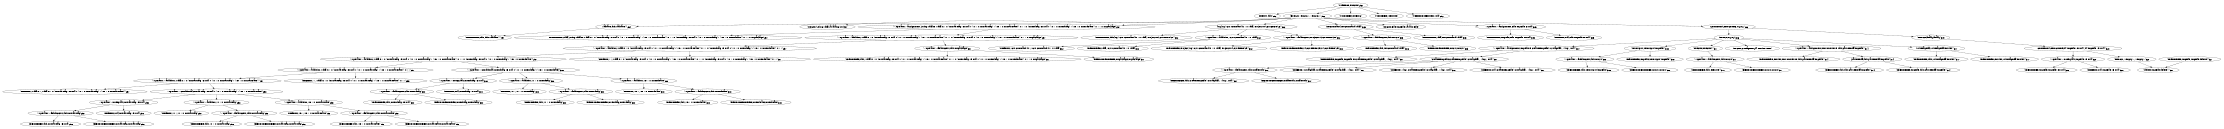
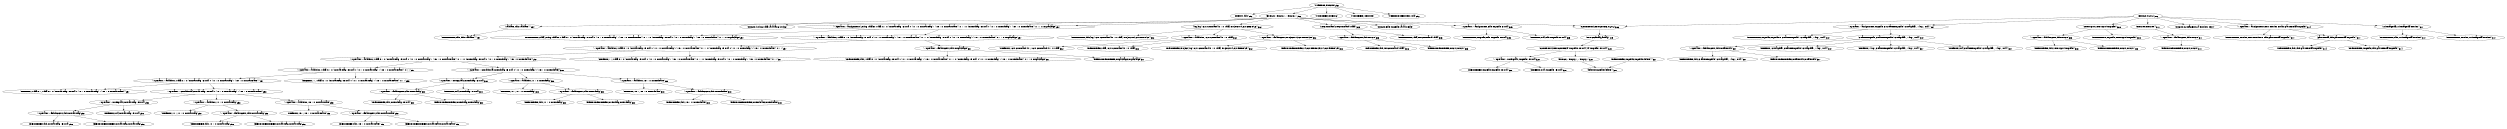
  digraph {
    n1 [label=<(METHOD,execute)<SUB>292</SUB>>]
    n2 [label=<(PARAM,this)<SUB>292</SUB>>]
    n3 [label=<(BLOCK,&lt;empty&gt;,&lt;empty&gt;)<SUB>292</SUB>>]
    n4 [label=<(MODIFIER,PUBLIC)>]
    n5 [label=<(MODIFIER,VIRTUAL)>]
    n6 [label=<(METHOD_RETURN,void)<SUB>292</SUB>>]
    n7 [label=<(validate,this.validate())<SUB>294</SUB>>]
    n8 [label=<(LOCAL,String rdiff: java.lang.String)>]
    n9 [label=<(&lt;operator&gt;.assignment,String rdiff = &quot;rdiff -s &quot; + (m_startTag != null ? (&quot;-r &quot; + m_startTag) : (&quot;-D &quot; + m_startDate)) + &quot; &quot; + (m_endTag != null ? (&quot;-r &quot; + m_endTag) : (&quot;-D &quot; + m_endDate)) + &quot; &quot; + m_package)<SUB>297</SUB>>]
    n10 [label=<(log,log(&quot;Cvs command is &quot; + rdiff, Project.MSG_VERBOSE))<SUB>302</SUB>>]
    n11 [label=<(setCommand,setCommand(rdiff))<SUB>303</SUB>>]
    n12 [label=<(LOCAL,File tmpFile: java.io.File)>]
    n13 [label=<(&lt;operator&gt;.assignment,File tmpFile = null)<SUB>305</SUB>>]
    n14 [label=<(CONTROL_STRUCTURE,try,try)<SUB>306</SUB>>]
    n15 [label=<(IDENTIFIER,this,this.validate())<SUB>294</SUB>>]
    n16 [label=<(IDENTIFIER,rdiff,String rdiff = &quot;rdiff -s &quot; + (m_startTag != null ? (&quot;-r &quot; + m_startTag) : (&quot;-D &quot; + m_startDate)) + &quot; &quot; + (m_endTag != null ? (&quot;-r &quot; + m_endTag) : (&quot;-D &quot; + m_endDate)) + &quot; &quot; + m_package)<SUB>297</SUB>>]
    n17 [label=<(&lt;operator&gt;.addition,&quot;rdiff -s &quot; + (m_startTag != null ? (&quot;-r &quot; + m_startTag) : (&quot;-D &quot; + m_startDate)) + &quot; &quot; + (m_endTag != null ? (&quot;-r &quot; + m_endTag) : (&quot;-D &quot; + m_endDate)) + &quot; &quot; + m_package)<SUB>297</SUB>>]
    n18 [label=<(IDENTIFIER,this,log(&quot;Cvs command is &quot; + rdiff, Project.MSG_VERBOSE))<SUB>302</SUB>>]
    n19 [label=<(&lt;operator&gt;.addition,&quot;Cvs command is &quot; + rdiff)<SUB>302</SUB>>]
    n20 [label=<(&lt;operator&gt;.fieldAccess,Project.MSG_VERBOSE)<SUB>302</SUB>>]
    n21 [label=<(&lt;operator&gt;.fieldAccess,this.m_cvs)<SUB>303</SUB>>]
    n22 [label=<(IDENTIFIER,rdiff,setCommand(rdiff))<SUB>303</SUB>>]
    n23 [label=<(IDENTIFIER,tmpFile,File tmpFile = null)<SUB>305</SUB>>]
    n24 [label=<(LITERAL,null,File tmpFile = null)<SUB>305</SUB>>]
    n25 [label=<(BLOCK,try,try)<SUB>306</SUB>>]
    n26 [label=<(BLOCK,finally,finally)<SUB>319</SUB>>]
    n27 [label=<(&lt;operator&gt;.addition,&quot;rdiff -s &quot; + (m_startTag != null ? (&quot;-r &quot; + m_startTag) : (&quot;-D &quot; + m_startDate)) + &quot; &quot; + (m_endTag != null ? (&quot;-r &quot; + m_endTag) : (&quot;-D &quot; + m_endDate)) + &quot; &quot;)<SUB>297</SUB>>]
    n28 [label=<(&lt;operator&gt;.fieldAccess,this.m_package)<SUB>301</SUB>>]
    n29 [label=<(&lt;operator&gt;.addition,&quot;rdiff -s &quot; + (m_startTag != null ? (&quot;-r &quot; + m_startTag) : (&quot;-D &quot; + m_startDate)) + &quot; &quot; + (m_endTag != null ? (&quot;-r &quot; + m_endTag) : (&quot;-D &quot; + m_endDate)))<SUB>297</SUB>>]
    n30 [label=<(LITERAL,&quot; &quot;,&quot;rdiff -s &quot; + (m_startTag != null ? (&quot;-r &quot; + m_startTag) : (&quot;-D &quot; + m_startDate)) + &quot; &quot; + (m_endTag != null ? (&quot;-r &quot; + m_endTag) : (&quot;-D &quot; + m_endDate)) + &quot; &quot;)<SUB>301</SUB>>]
    n31 [label=<(IDENTIFIER,this,&quot;rdiff -s &quot; + (m_startTag != null ? (&quot;-r &quot; + m_startTag) : (&quot;-D &quot; + m_startDate)) + &quot; &quot; + (m_endTag != null ? (&quot;-r &quot; + m_endTag) : (&quot;-D &quot; + m_endDate)) + &quot; &quot; + m_package)<SUB>301</SUB>>]
    n32 [label=<(FIELD_IDENTIFIER,m_package,m_package)<SUB>301</SUB>>]
    n33 [label=<(&lt;operator&gt;.addition,&quot;rdiff -s &quot; + (m_startTag != null ? (&quot;-r &quot; + m_startTag) : (&quot;-D &quot; + m_startDate)) + &quot; &quot;)<SUB>297</SUB>>]
    n34 [label=<(&lt;operator&gt;.conditional,m_endTag != null ? (&quot;-r &quot; + m_endTag) : (&quot;-D &quot; + m_endDate))<SUB>300</SUB>>]
    n35 [label=<(&lt;operator&gt;.addition,&quot;rdiff -s &quot; + (m_startTag != null ? (&quot;-r &quot; + m_startTag) : (&quot;-D &quot; + m_startDate)))<SUB>297</SUB>>]
    n36 [label=<(LITERAL,&quot; &quot;,&quot;rdiff -s &quot; + (m_startTag != null ? (&quot;-r &quot; + m_startTag) : (&quot;-D &quot; + m_startDate)) + &quot; &quot;)<SUB>299</SUB>>]
    n37 [label=<(&lt;operator&gt;.notEquals,m_endTag != null)<SUB>300</SUB>>]
    n38 [label=<(&lt;operator&gt;.addition,&quot;-r &quot; + m_endTag)<SUB>300</SUB>>]
    n39 [label=<(&lt;operator&gt;.addition,&quot;-D &quot; + m_endDate)<SUB>300</SUB>>]
    n40 [label=<(LITERAL,&quot;rdiff -s &quot;,&quot;rdiff -s &quot; + (m_startTag != null ? (&quot;-r &quot; + m_startTag) : (&quot;-D &quot; + m_startDate)))<SUB>297</SUB>>]
    n41 [label=<(&lt;operator&gt;.conditional,m_startTag != null ? (&quot;-r &quot; + m_startTag) : (&quot;-D &quot; + m_startDate))<SUB>298</SUB>>]
    n42 [label=<(&lt;operator&gt;.notEquals,m_startTag != null)<SUB>298</SUB>>]
    n43 [label=<(&lt;operator&gt;.addition,&quot;-r &quot; + m_startTag)<SUB>298</SUB>>]
    n44 [label=<(&lt;operator&gt;.addition,&quot;-D &quot; + m_startDate)<SUB>298</SUB>>]
    n45 [label=<(&lt;operator&gt;.fieldAccess,this.m_startTag)<SUB>298</SUB>>]
    n46 [label=<(LITERAL,null,m_startTag != null)<SUB>298</SUB>>]
    n47 [label=<(LITERAL,&quot;-r &quot;,&quot;-r &quot; + m_startTag)<SUB>298</SUB>>]
    n48 [label=<(&lt;operator&gt;.fieldAccess,this.m_startTag)<SUB>298</SUB>>]
    n49 [label=<(LITERAL,&quot;-D &quot;,&quot;-D &quot; + m_startDate)<SUB>298</SUB>>]
    n50 [label=<(&lt;operator&gt;.fieldAccess,this.m_startDate)<SUB>298</SUB>>]
    n51 [label=<(IDENTIFIER,this,m_startTag != null)<SUB>298</SUB>>]
    n52 [label=<(FIELD_IDENTIFIER,m_startTag,m_startTag)<SUB>298</SUB>>]
    n53 [label=<(IDENTIFIER,this,&quot;-r &quot; + m_startTag)<SUB>298</SUB>>]
    n54 [label=<(FIELD_IDENTIFIER,m_startTag,m_startTag)<SUB>298</SUB>>]
    n55 [label=<(IDENTIFIER,this,&quot;-D &quot; + m_startDate)<SUB>298</SUB>>]
    n56 [label=<(FIELD_IDENTIFIER,m_startDate,m_startDate)<SUB>298</SUB>>]
    n57 [label=<(&lt;operator&gt;.fieldAccess,this.m_endTag)<SUB>300</SUB>>]
    n58 [label=<(LITERAL,null,m_endTag != null)<SUB>300</SUB>>]
    n59 [label=<(LITERAL,&quot;-r &quot;,&quot;-r &quot; + m_endTag)<SUB>300</SUB>>]
    n60 [label=<(&lt;operator&gt;.fieldAccess,this.m_endTag)<SUB>300</SUB>>]
    n61 [label=<(LITERAL,&quot;-D &quot;,&quot;-D &quot; + m_endDate)<SUB>300</SUB>>]
    n62 [label=<(&lt;operator&gt;.fieldAccess,this.m_endDate)<SUB>300</SUB>>]
    n63 [label=<(IDENTIFIER,this,m_endTag != null)<SUB>300</SUB>>]
    n64 [label=<(FIELD_IDENTIFIER,m_endTag,m_endTag)<SUB>300</SUB>>]
    n65 [label=<(IDENTIFIER,this,&quot;-r &quot; + m_endTag)<SUB>300</SUB>>]
    n66 [label=<(FIELD_IDENTIFIER,m_endTag,m_endTag)<SUB>300</SUB>>]
    n67 [label=<(IDENTIFIER,this,&quot;-D &quot; + m_endDate)<SUB>300</SUB>>]
    n68 [label=<(FIELD_IDENTIFIER,m_endDate,m_endDate)<SUB>300</SUB>>]
    n69 [label=<(LITERAL,&quot;Cvs command is &quot;,&quot;Cvs command is &quot; + rdiff)<SUB>302</SUB>>]
    n70 [label=<(IDENTIFIER,rdiff,&quot;Cvs command is &quot; + rdiff)<SUB>302</SUB>>]
    n71 [label=<(IDENTIFIER,Project,log(&quot;Cvs command is &quot; + rdiff, Project.MSG_VERBOSE))<SUB>302</SUB>>]
    n72 [label=<(FIELD_IDENTIFIER,MSG_VERBOSE,MSG_VERBOSE)<SUB>302</SUB>>]
    n73 [label=<(IDENTIFIER,this,setCommand(rdiff))<SUB>306</SUB>>]
    n74 [label=<(FIELD_IDENTIFIER,m_cvs,m_cvs)<SUB>303</SUB>>]
    n75 [label=<(&lt;operator&gt;.assignment,tmpFile = createTempFile(&quot;cvstagdiff&quot;, &quot;.log&quot;, null))<SUB>307</SUB>>]
    n76 [label=<(setOutput,setOutput(tmpFile))<SUB>308</SUB>>]
    n77 [label=<(execute,execute())<SUB>311</SUB>>]
    n78 [label=<(LOCAL,CvsTagEntry[] entries: ANY)>]
    n79 [label=<(&lt;operator&gt;.assignment,ANY entries = this.parseRDiff(tmpFile))<SUB>314</SUB>>]
    n80 [label=<(writeTagDiff,writeTagDiff(entries))<SUB>317</SUB>>]
    n81 [label=<(CONTROL_STRUCTURE,if (tmpFile != null),if (tmpFile != null))<SUB>320</SUB>>]
    n82 [label=<(IDENTIFIER,tmpFile,tmpFile = createTempFile(&quot;cvstagdiff&quot;, &quot;.log&quot;, null))<SUB>307</SUB>>]
    n83 [label=<(createTempFile,createTempFile(&quot;cvstagdiff&quot;, &quot;.log&quot;, null))<SUB>307</SUB>>]
    n84 [label=<(&lt;operator&gt;.fieldAccess,this.m_cvs)<SUB>308</SUB>>]
    n85 [label=<(IDENTIFIER,tmpFile,setOutput(tmpFile))<SUB>308</SUB>>]
    n86 [label=<(&lt;operator&gt;.fieldAccess,this.m_cvs)<SUB>311</SUB>>]
    n87 [label=<(IDENTIFIER,entries,ANY entries = this.parseRDiff(tmpFile))<SUB>314</SUB>>]
    n88 [label=<(parseRDiff,this.parseRDiff(tmpFile))<SUB>314</SUB>>]
    n89 [label=<(IDENTIFIER,this,writeTagDiff(entries))<SUB>317</SUB>>]
    n90 [label=<(IDENTIFIER,entries,writeTagDiff(entries))<SUB>317</SUB>>]
    n91 [label=<(&lt;operator&gt;.fieldAccess,this.m_fileUtils)<SUB>307</SUB>>]
    n92 [label=<(LITERAL,&quot;cvstagdiff&quot;,createTempFile(&quot;cvstagdiff&quot;, &quot;.log&quot;, null))<SUB>307</SUB>>]
    n93 [label=<(LITERAL,&quot;.log&quot;,createTempFile(&quot;cvstagdiff&quot;, &quot;.log&quot;, null))<SUB>307</SUB>>]
    n94 [label=<(LITERAL,null,createTempFile(&quot;cvstagdiff&quot;, &quot;.log&quot;, null))<SUB>307</SUB>>]
    n95 [label=<(IDENTIFIER,this,createTempFile(&quot;cvstagdiff&quot;, &quot;.log&quot;, null))<SUB>307</SUB>>]
    n96 [label=<(FIELD_IDENTIFIER,m_fileUtils,m_fileUtils)<SUB>307</SUB>>]
    n97 [label=<(IDENTIFIER,this,setOutput(tmpFile))<SUB>308</SUB>>]
    n98 [label=<(FIELD_IDENTIFIER,m_cvs,m_cvs)<SUB>308</SUB>>]
-   n99 [label=<(IDENTIFIER,this,execute())<SUB>311</SUB>>]
    n100 [label=<(FIELD_IDENTIFIER,m_cvs,m_cvs)<SUB>311</SUB>>]
    n101 [label=<(IDENTIFIER,this,this.parseRDiff(tmpFile))<SUB>314</SUB>>]
    n102 [label=<(IDENTIFIER,tmpFile,this.parseRDiff(tmpFile))<SUB>314</SUB>>]
    n103 [label=<(&lt;operator&gt;.notEquals,tmpFile != null)<SUB>320</SUB>>]
    n104 [label=<(BLOCK,&lt;empty&gt;,&lt;empty&gt;)<SUB>320</SUB>>]
    n105 [label=<(IDENTIFIER,tmpFile,tmpFile != null)<SUB>320</SUB>>]
    n106 [label=<(LITERAL,null,tmpFile != null)<SUB>320</SUB>>]
    n107 [label=<(delete,tmpFile.delete())<SUB>321</SUB>>]
    n108 [label=<(IDENTIFIER,tmpFile,tmpFile.delete())<SUB>321</SUB>>]
    n1 -> n2
    n1 -> n3
    n1 -> n4
    n1 -> n5
    n1 -> n6
    n3 -> n7
    n3 -> n8
    n3 -> n9
    n3 -> n10
    n3 -> n11
    n3 -> n12
    n3 -> n13
    n3 -> n14
    n7 -> n15
    n9 -> n16
    n9 -> n17
    n10 -> n18
    n10 -> n19
    n10 -> n20
    n11 -> n21
    n11 -> n22
    n13 -> n23
    n13 -> n24
-   n14 -> n25
+   n25 -> n14
    n14 -> n26
    n17 -> n27
    n17 -> n28
    n19 -> n69
    n19 -> n70
    n20 -> n71
    n20 -> n72
    n21 -> n73
    n21 -> n74
    n25 -> n75
    n25 -> n76
    n25 -> n77
    n25 -> n78
    n25 -> n79
    n25 -> n80
    n26 -> n81
    n27 -> n29
    n27 -> n30
    n28 -> n31
    n28 -> n32
    n29 -> n33
    n29 -> n34
    n33 -> n35
    n33 -> n36
    n34 -> n37
    n34 -> n38
    n34 -> n39
    n35 -> n40
    n35 -> n41
    n37 -> n57
    n37 -> n58
    n38 -> n59
    n38 -> n60
    n39 -> n61
    n39 -> n62
    n41 -> n42
    n41 -> n43
    n41 -> n44
    n42 -> n45
    n42 -> n46
    n43 -> n47
    n43 -> n48
    n44 -> n49
    n44 -> n50
    n45 -> n51
    n45 -> n52
    n48 -> n53
    n48 -> n54
    n50 -> n55
    n50 -> n56
    n57 -> n63
    n57 -> n64
    n60 -> n65
    n60 -> n66
    n62 -> n67
    n62 -> n68
    n75 -> n82
    n75 -> n83
    n76 -> n84
    n76 -> n85
    n77 -> n86
    n79 -> n87
    n79 -> n88
    n80 -> n89
    n80 -> n90
    n81 -> n103
    n81 -> n104
    n83 -> n91
    n83 -> n92
    n83 -> n93
    n83 -> n94
    n84 -> n97
    n84 -> n98
-   n86 -> n99
    n86 -> n100
    n88 -> n101
    n88 -> n102
    n91 -> n95
    n91 -> n96
    n103 -> n105
    n103 -> n106
    n104 -> n107
    n108 -> n107
  }
